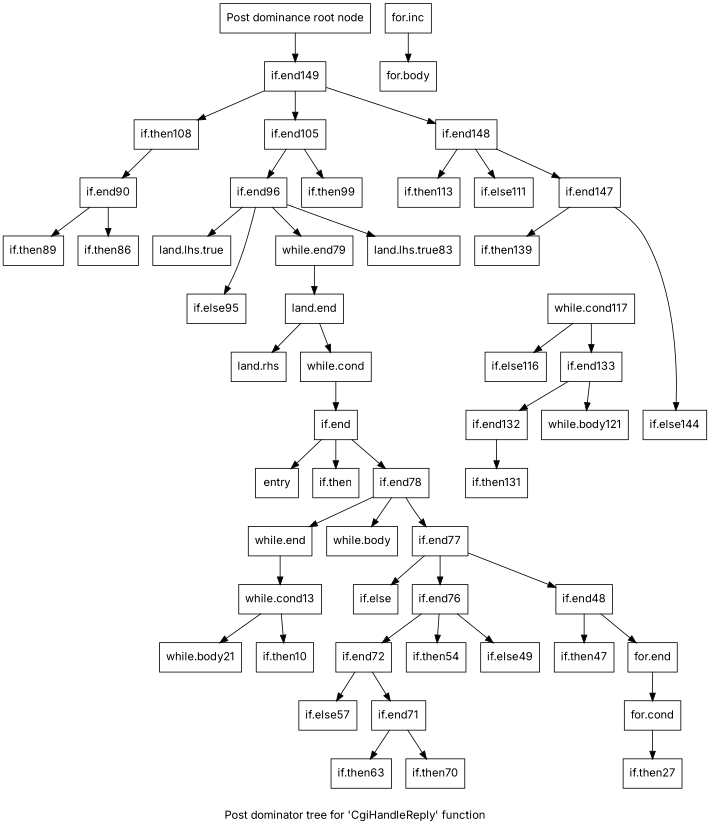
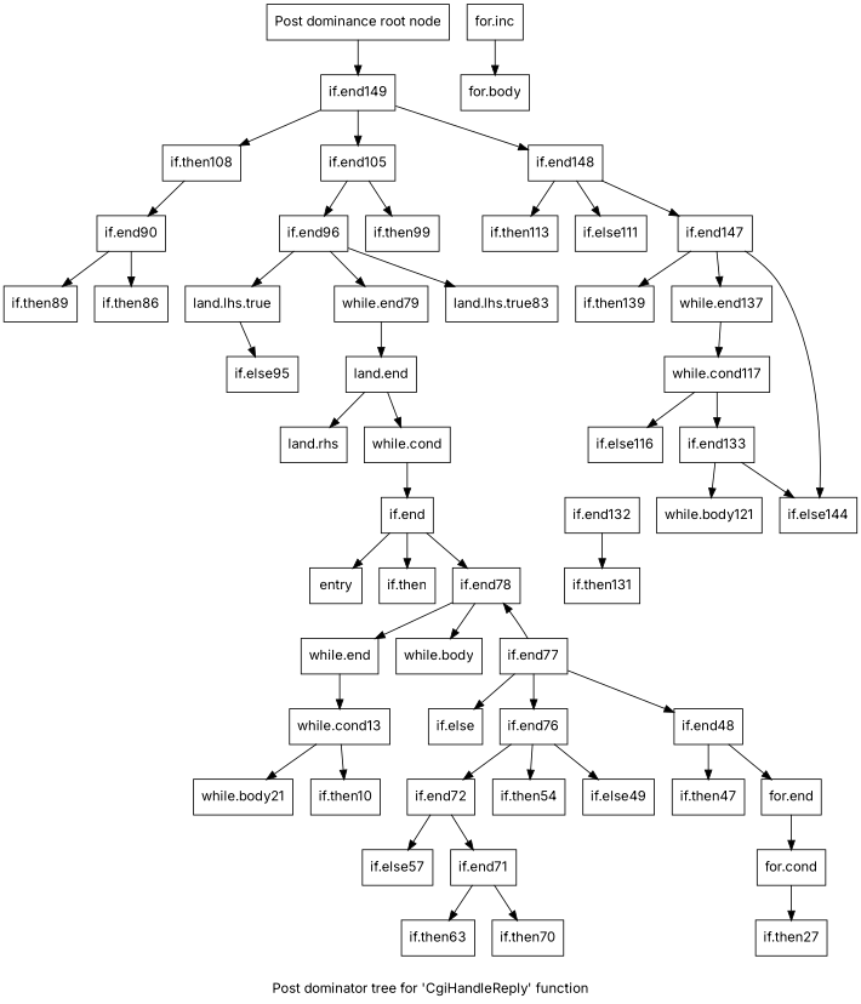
  digraph {
    fontname=Inter
    label="Post dominator tree for 'CgiHandleReply' function"
    node [fontname=Inter shape=record]
    edge [fontname=Inter]
    n1 [label="{Post dominance root node}"]
    n2 [label="{if.end149}"]
    n3 [label="{if.then108}"]
    n4 [label="{if.end105}"]
    n5 [label="{if.end148}"]
    n6 [label="{if.end90}"]
    n7 [label="{if.end96}"]
    n8 [label="{if.then99}"]
    n9 [label="{if.then113}"]
    n10 [label="{if.else111}"]
    n11 [label="{if.end147}"]
    n12 [label="{land.lhs.true83}"]
    n13 [label="{land.lhs.true}"]
    n14 [label="{while.end79}"]
    n15 [label="{if.else95}"]
    n16 [label="{if.then139}"]
+   n17 [label="{while.end137}"]
    n18 [label="{if.else144}"]
    n19 [label="{if.then86}"]
    n20 [label="{if.then89}"]
    n21 [label="{land.end}"]
    n22 [label="{while.cond}"]
    n23 [label="{land.rhs}"]
    n24 [label="{if.end}"]
    n25 [label="{if.end78}"]
    n26 [label="{entry}"]
    n27 [label="{if.then}"]
    n28 [label="{while.end}"]
    n29 [label="{while.body}"]
    n30 [label="{if.end77}"]
    n31 [label="{while.cond13}"]
    n32 [label="{if.end48}"]
    n33 [label="{if.else}"]
    n34 [label="{if.end76}"]
    n35 [label="{if.then10}"]
    n36 [label="{while.body21}"]
    n37 [label="{for.end}"]
    n38 [label="{if.then47}"]
    n39 [label="{if.then54}"]
    n40 [label="{if.else49}"]
    n41 [label="{if.end72}"]
    n42 [label="{for.cond}"]
    n43 [label="{if.else57}"]
    n44 [label="{if.end71}"]
    n45 [label="{if.then27}"]
    n46 [label="{for.inc}"]
    n47 [label="{for.body}"]
    n48 [label="{if.then63}"]
    n49 [label="{if.then70}"]
    n50 [label="{while.cond117}"]
    n51 [label="{if.else116}"]
    n52 [label="{if.end133}"]
    n53 [label="{while.body121}"]
    n54 [label="{if.end132}"]
    n55 [label="{if.then131}"]
    n1 -> n2
    n2 -> n3
    n2 -> n4
    n2 -> n5
    n3 -> n6
    n4 -> n7
    n4 -> n8
    n5 -> n9
    n5 -> n10
    n5 -> n11
    n6 -> n19
    n6 -> n20
    n7 -> n12
    n7 -> n13
    n7 -> n14
-   n7 -> n15
+   n13 -> n15
    n11 -> n16
+   n11 -> n17
    n11 -> n18
    n14 -> n21
+   n17 -> n50
    n21 -> n22
    n21 -> n23
    n22 -> n24
    n24 -> n25
    n24 -> n26
    n24 -> n27
    n25 -> n28
    n25 -> n29
-   n25 -> n30
+   n30 -> n25
    n28 -> n31
    n30 -> n32
    n30 -> n33
    n30 -> n34
    n31 -> n35
    n31 -> n36
    n32 -> n37
    n32 -> n38
    n34 -> n39
    n34 -> n40
    n34 -> n41
    n37 -> n42
    n41 -> n43
    n41 -> n44
    n42 -> n45
    n44 -> n48
    n44 -> n49
    n46 -> n47
    n50 -> n51
    n50 -> n52
    n52 -> n53
-   n52 -> n54
+   n52 -> n18
    n54 -> n55
  }
